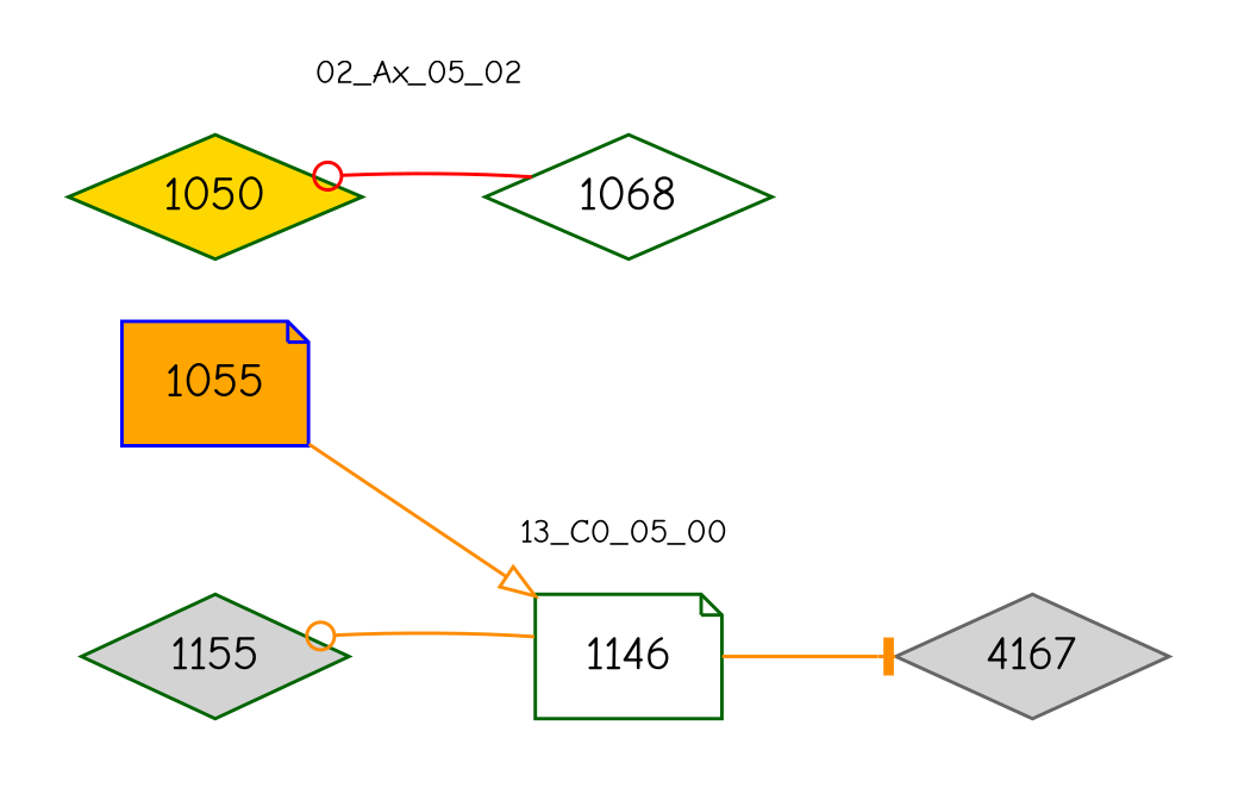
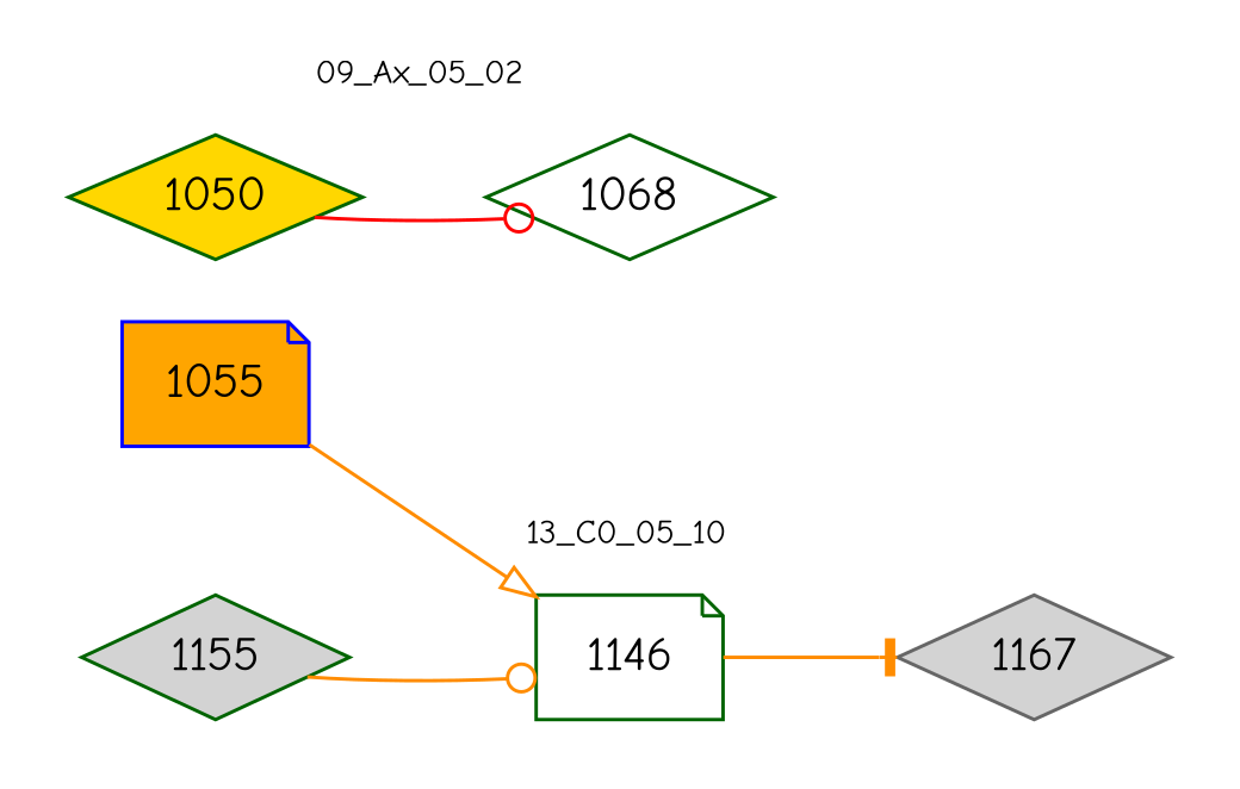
  digraph {
    fontname="Comic Neue"
    rankdir=LR
    node [color=darkgreen fillcolor=white fontname="Comic Neue" shape=diamond style=filled]
    edge [arrowhead=odot color=darkorange fontname="Comic Neue"]
    n1 [color=blue fillcolor=orange label=1055 shape=note]
    n2 [fillcolor=gold label=1050]
    n3 [label=1068]
    n4 [fillcolor=lightgrey label=1155]
    n5 [label=1146 shape=note]
-   n6 [color=gray40 fillcolor=lightgrey label=4167]
+   n6 [color=gray40 fillcolor=lightgrey label=1167]
    subgraph cluster_1 {
      color=white
      fontsize=10
-     label="02_Ax_05_02"
+     label="09_Ax_05_02"
      n1
      n2
      n3
    }
    subgraph cluster_2 {
      color=white
      fontsize=10
-     label="13_C0_05_00"
+     label="13_C0_05_10"
      n4
      n5
      n6
    }
    n1 -> n5 [arrowhead=onormal]
-   n3 -> n2 [color=red]
-   n5 -> n4
+   n2 -> n3 [color=red]
+   n4 -> n5
    n5 -> n6 [arrowhead=tee]
  }
